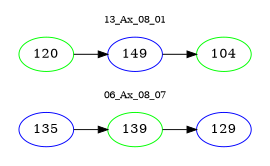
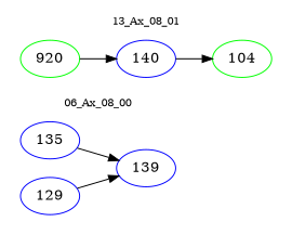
  digraph {
    rankdir=LR
    node [color=blue]
    edge [color=black]
    n1 [label=135]
-   n2 [color=green label=139]
+   n2 [label=139]
    n3 [label=129]
-   n4 [color=green label=120]
-   n5 [label=149]
+   n4 [color=green label=920]
+   n5 [label=140]
    n6 [color=green label=104]
    subgraph cluster_1 {
      color=white
      fontsize=10
-     label="06_Ax_08_07"
+     label="06_Ax_08_00"
      n1
      n2
      n3
    }
    subgraph cluster_2 {
      color=white
      fontsize=10
      label="13_Ax_08_01"
      n4
      n5
      n6
    }
    n1 -> n2
-   n2 -> n3
+   n3 -> n2
    n4 -> n5
    n5 -> n6
  }
